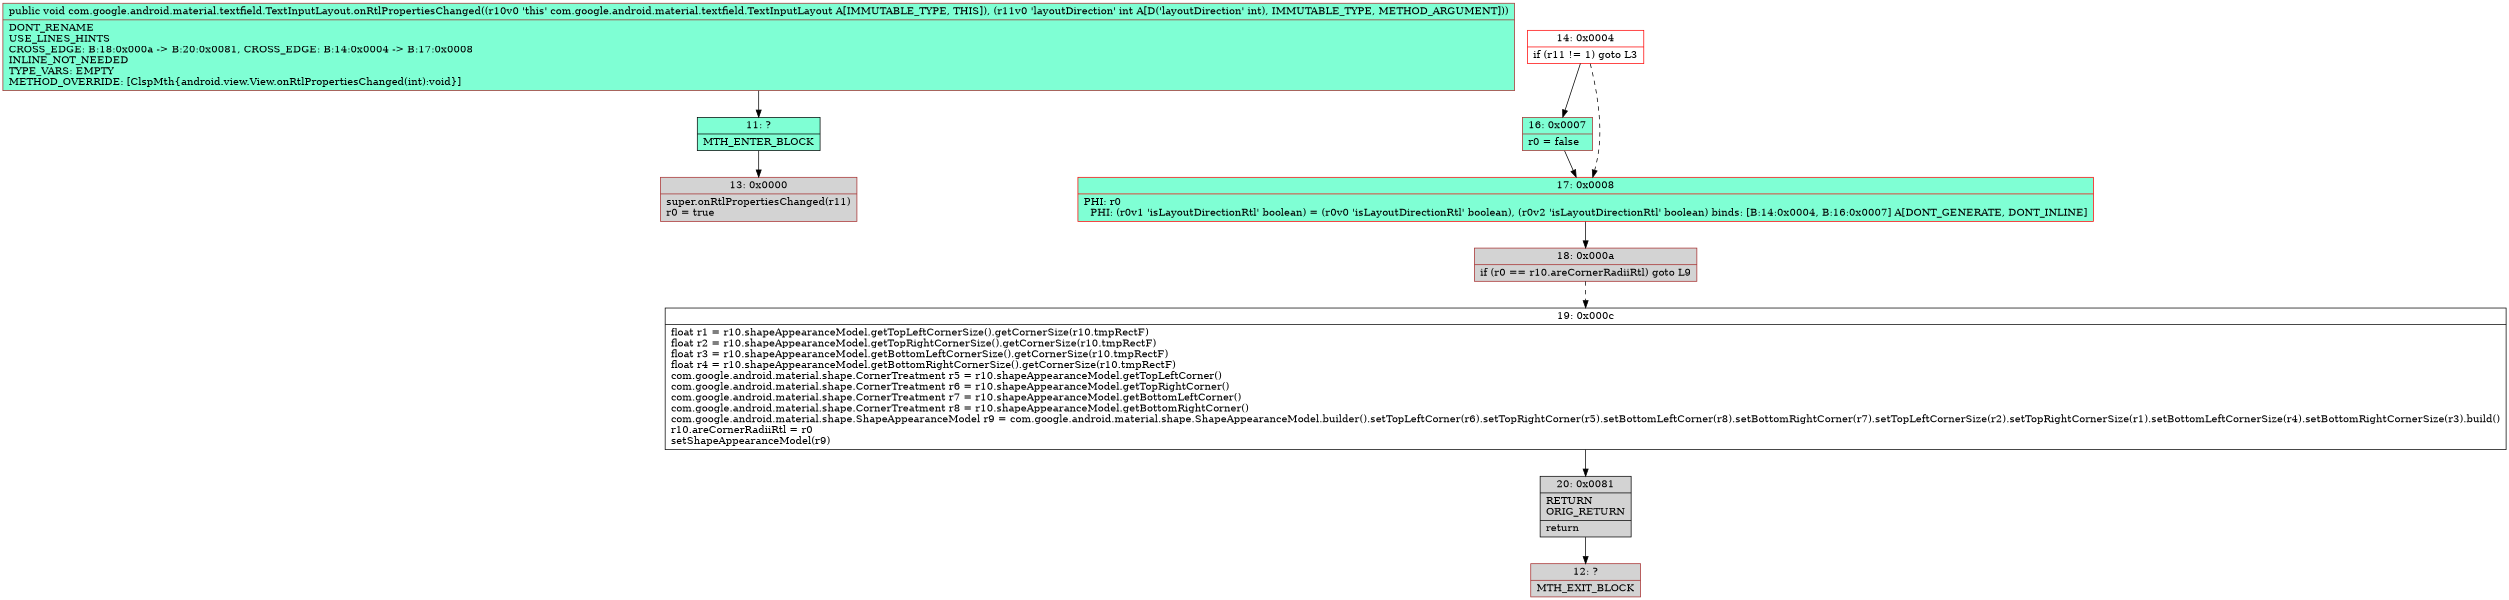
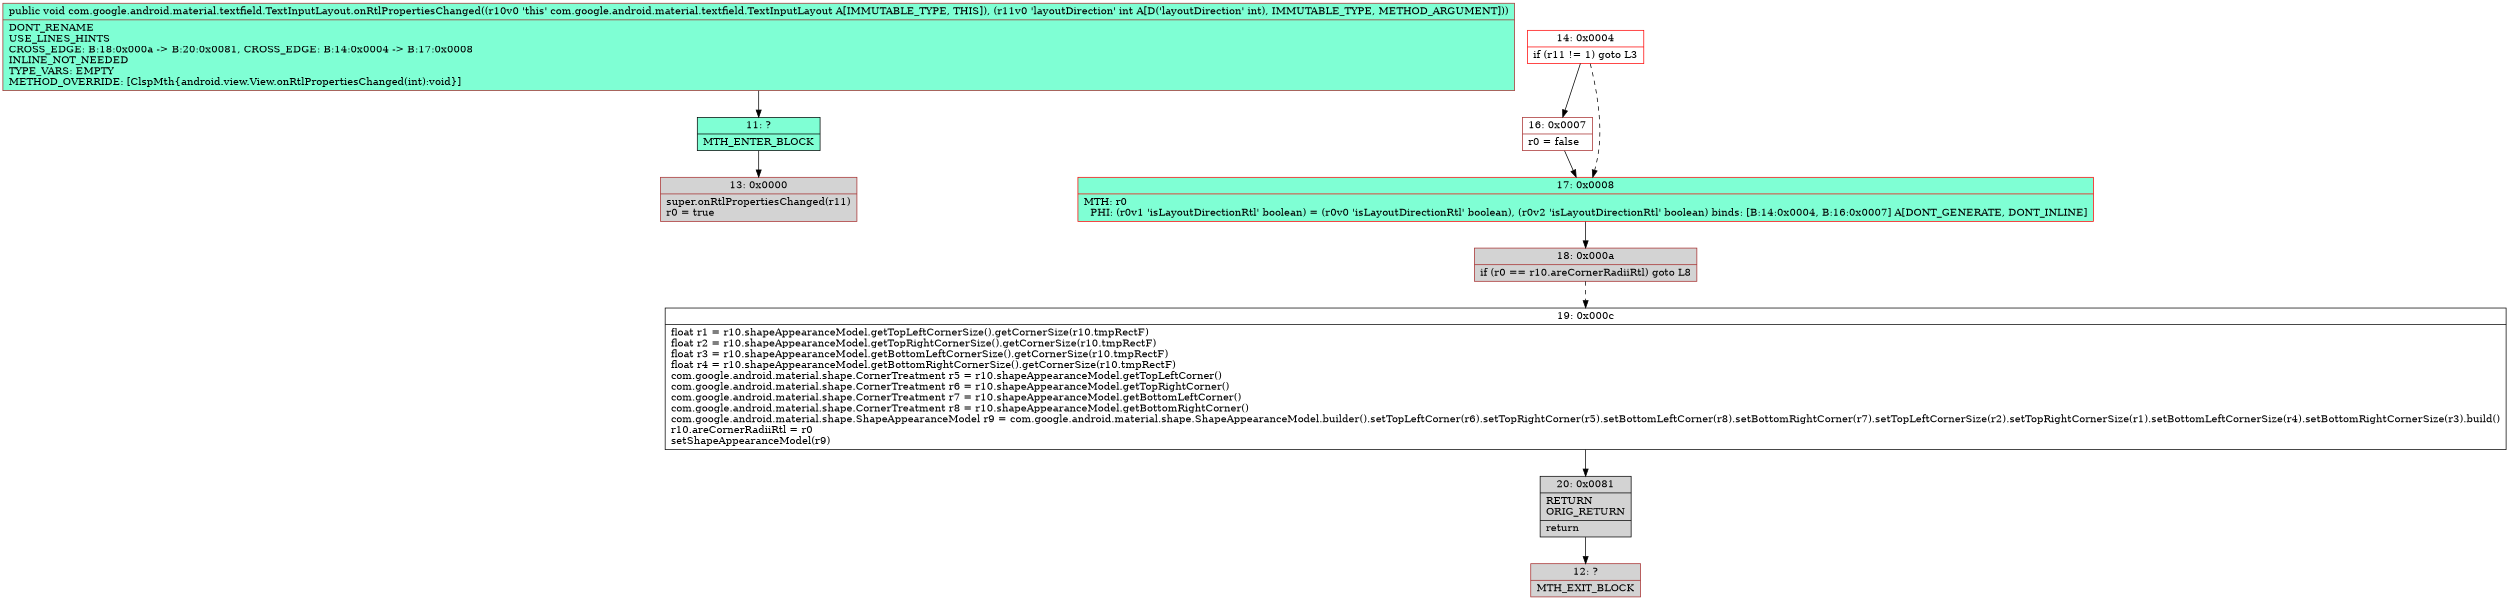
  digraph {
    node [color=brown fillcolor=lightgrey shape=record style=filled]
    n1 [color=black fillcolor=aquamarine label="{11\:\ ?|MTH_ENTER_BLOCK\l}"]
    n2 [label="{13\:\ 0x0000|super.onRtlPropertiesChanged(r11)\lr0 = true\l}"]
    n3 [color=red fillcolor=white label="{14\:\ 0x0004|if (r11 != 1) goto L3\l}"]
-   n4 [fillcolor=aquamarine label="{16\:\ 0x0007|r0 = false\l}"]
-   n5 [color=red fillcolor=aquamarine label="{17\:\ 0x0008|PHI: r0 \l  PHI: (r0v1 'isLayoutDirectionRtl' boolean) = (r0v0 'isLayoutDirectionRtl' boolean), (r0v2 'isLayoutDirectionRtl' boolean) binds: [B:14:0x0004, B:16:0x0007] A[DONT_GENERATE, DONT_INLINE]\l}"]
-   n6 [label="{18\:\ 0x000a|if (r0 == r10.areCornerRadiiRtl) goto L9\l}"]
+   n4 [fillcolor=white label="{16\:\ 0x0007|r0 = false\l}"]
+   n5 [color=red fillcolor=aquamarine label="{17\:\ 0x0008|MTH: r0 \l  PHI: (r0v1 'isLayoutDirectionRtl' boolean) = (r0v0 'isLayoutDirectionRtl' boolean), (r0v2 'isLayoutDirectionRtl' boolean) binds: [B:14:0x0004, B:16:0x0007] A[DONT_GENERATE, DONT_INLINE]\l}"]
+   n6 [label="{18\:\ 0x000a|if (r0 == r10.areCornerRadiiRtl) goto L8\l}"]
    n7 [color=black fillcolor=white label="{19\:\ 0x000c|float r1 = r10.shapeAppearanceModel.getTopLeftCornerSize().getCornerSize(r10.tmpRectF)\lfloat r2 = r10.shapeAppearanceModel.getTopRightCornerSize().getCornerSize(r10.tmpRectF)\lfloat r3 = r10.shapeAppearanceModel.getBottomLeftCornerSize().getCornerSize(r10.tmpRectF)\lfloat r4 = r10.shapeAppearanceModel.getBottomRightCornerSize().getCornerSize(r10.tmpRectF)\lcom.google.android.material.shape.CornerTreatment r5 = r10.shapeAppearanceModel.getTopLeftCorner()\lcom.google.android.material.shape.CornerTreatment r6 = r10.shapeAppearanceModel.getTopRightCorner()\lcom.google.android.material.shape.CornerTreatment r7 = r10.shapeAppearanceModel.getBottomLeftCorner()\lcom.google.android.material.shape.CornerTreatment r8 = r10.shapeAppearanceModel.getBottomRightCorner()\lcom.google.android.material.shape.ShapeAppearanceModel r9 = com.google.android.material.shape.ShapeAppearanceModel.builder().setTopLeftCorner(r6).setTopRightCorner(r5).setBottomLeftCorner(r8).setBottomRightCorner(r7).setTopLeftCornerSize(r2).setTopRightCornerSize(r1).setBottomLeftCornerSize(r4).setBottomRightCornerSize(r3).build()\lr10.areCornerRadiiRtl = r0\lsetShapeAppearanceModel(r9)\l}"]
    n8 [color=black label="{20\:\ 0x0081|RETURN\lORIG_RETURN\l|return\l}"]
    n9 [label="{12\:\ ?|MTH_EXIT_BLOCK\l}"]
    n10 [fillcolor=aquamarine label="{public void com.google.android.material.textfield.TextInputLayout.onRtlPropertiesChanged((r10v0 'this' com.google.android.material.textfield.TextInputLayout A[IMMUTABLE_TYPE, THIS]), (r11v0 'layoutDirection' int A[D('layoutDirection' int), IMMUTABLE_TYPE, METHOD_ARGUMENT]))  | DONT_RENAME\lUSE_LINES_HINTS\lCROSS_EDGE: B:18:0x000a \-\> B:20:0x0081, CROSS_EDGE: B:14:0x0004 \-\> B:17:0x0008\lINLINE_NOT_NEEDED\lTYPE_VARS: EMPTY\lMETHOD_OVERRIDE: [ClspMth\{android.view.View.onRtlPropertiesChanged(int):void\}]\l}"]
    n1 -> n2
    n3 -> n4
    n3 -> n5 [style=dashed]
    n4 -> n5
    n5 -> n6
    n6 -> n7 [style=dashed]
    n7 -> n8
    n8 -> n9
    n10 -> n1
  }
